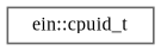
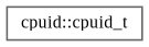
  digraph {
    rankdir=LR
    fontname="Liberation Serif"
-   n1 [color=grey40 fillcolor=white fontname="Liberation Serif" fontsize=10 height=0.2 label="ein::cpuid_t" shape=box style=filled width=0.4]
+   n1 [color=grey40 fillcolor=white fontname="Liberation Serif" fontsize=10 height=0.2 label="cpuid::cpuid_t" shape=box style=filled width=0.4]
  }
